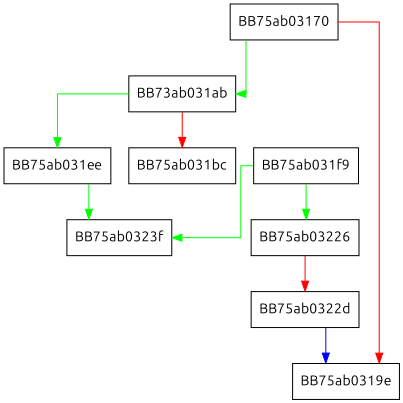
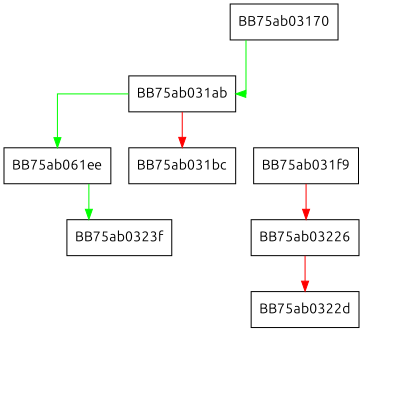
  digraph {
    fontname=Ubuntu
    splines=ortho
    node [fontname=Ubuntu shape=box]
    edge [color=green fontname=Ubuntu]
    BB75ab03170
-   BB75ab031ab [label=BB73ab031ab]
-   BB75ab0319e
-   BB75ab031ee
+   BB75ab031ab
+   BB75ab031ee [label=BB75ab061ee]
    BB75ab031bc
    BB75ab0323f
    BB75ab031f9
    BB75ab03226
    BB75ab0322d
    BB75ab03170 -> BB75ab031ab
-   BB75ab03170 -> BB75ab0319e [color=red]
    BB75ab031ab -> BB75ab031ee
    BB75ab031ab -> BB75ab031bc [color=red]
    BB75ab031ee -> BB75ab0323f
-   BB75ab031f9 -> BB75ab0323f
-   BB75ab031f9 -> BB75ab03226
+   BB75ab031f9 -> BB75ab03226 [color=red]
    BB75ab03226 -> BB75ab0322d [color=red]
-   BB75ab0322d -> BB75ab0319e [color=blue]
  }
